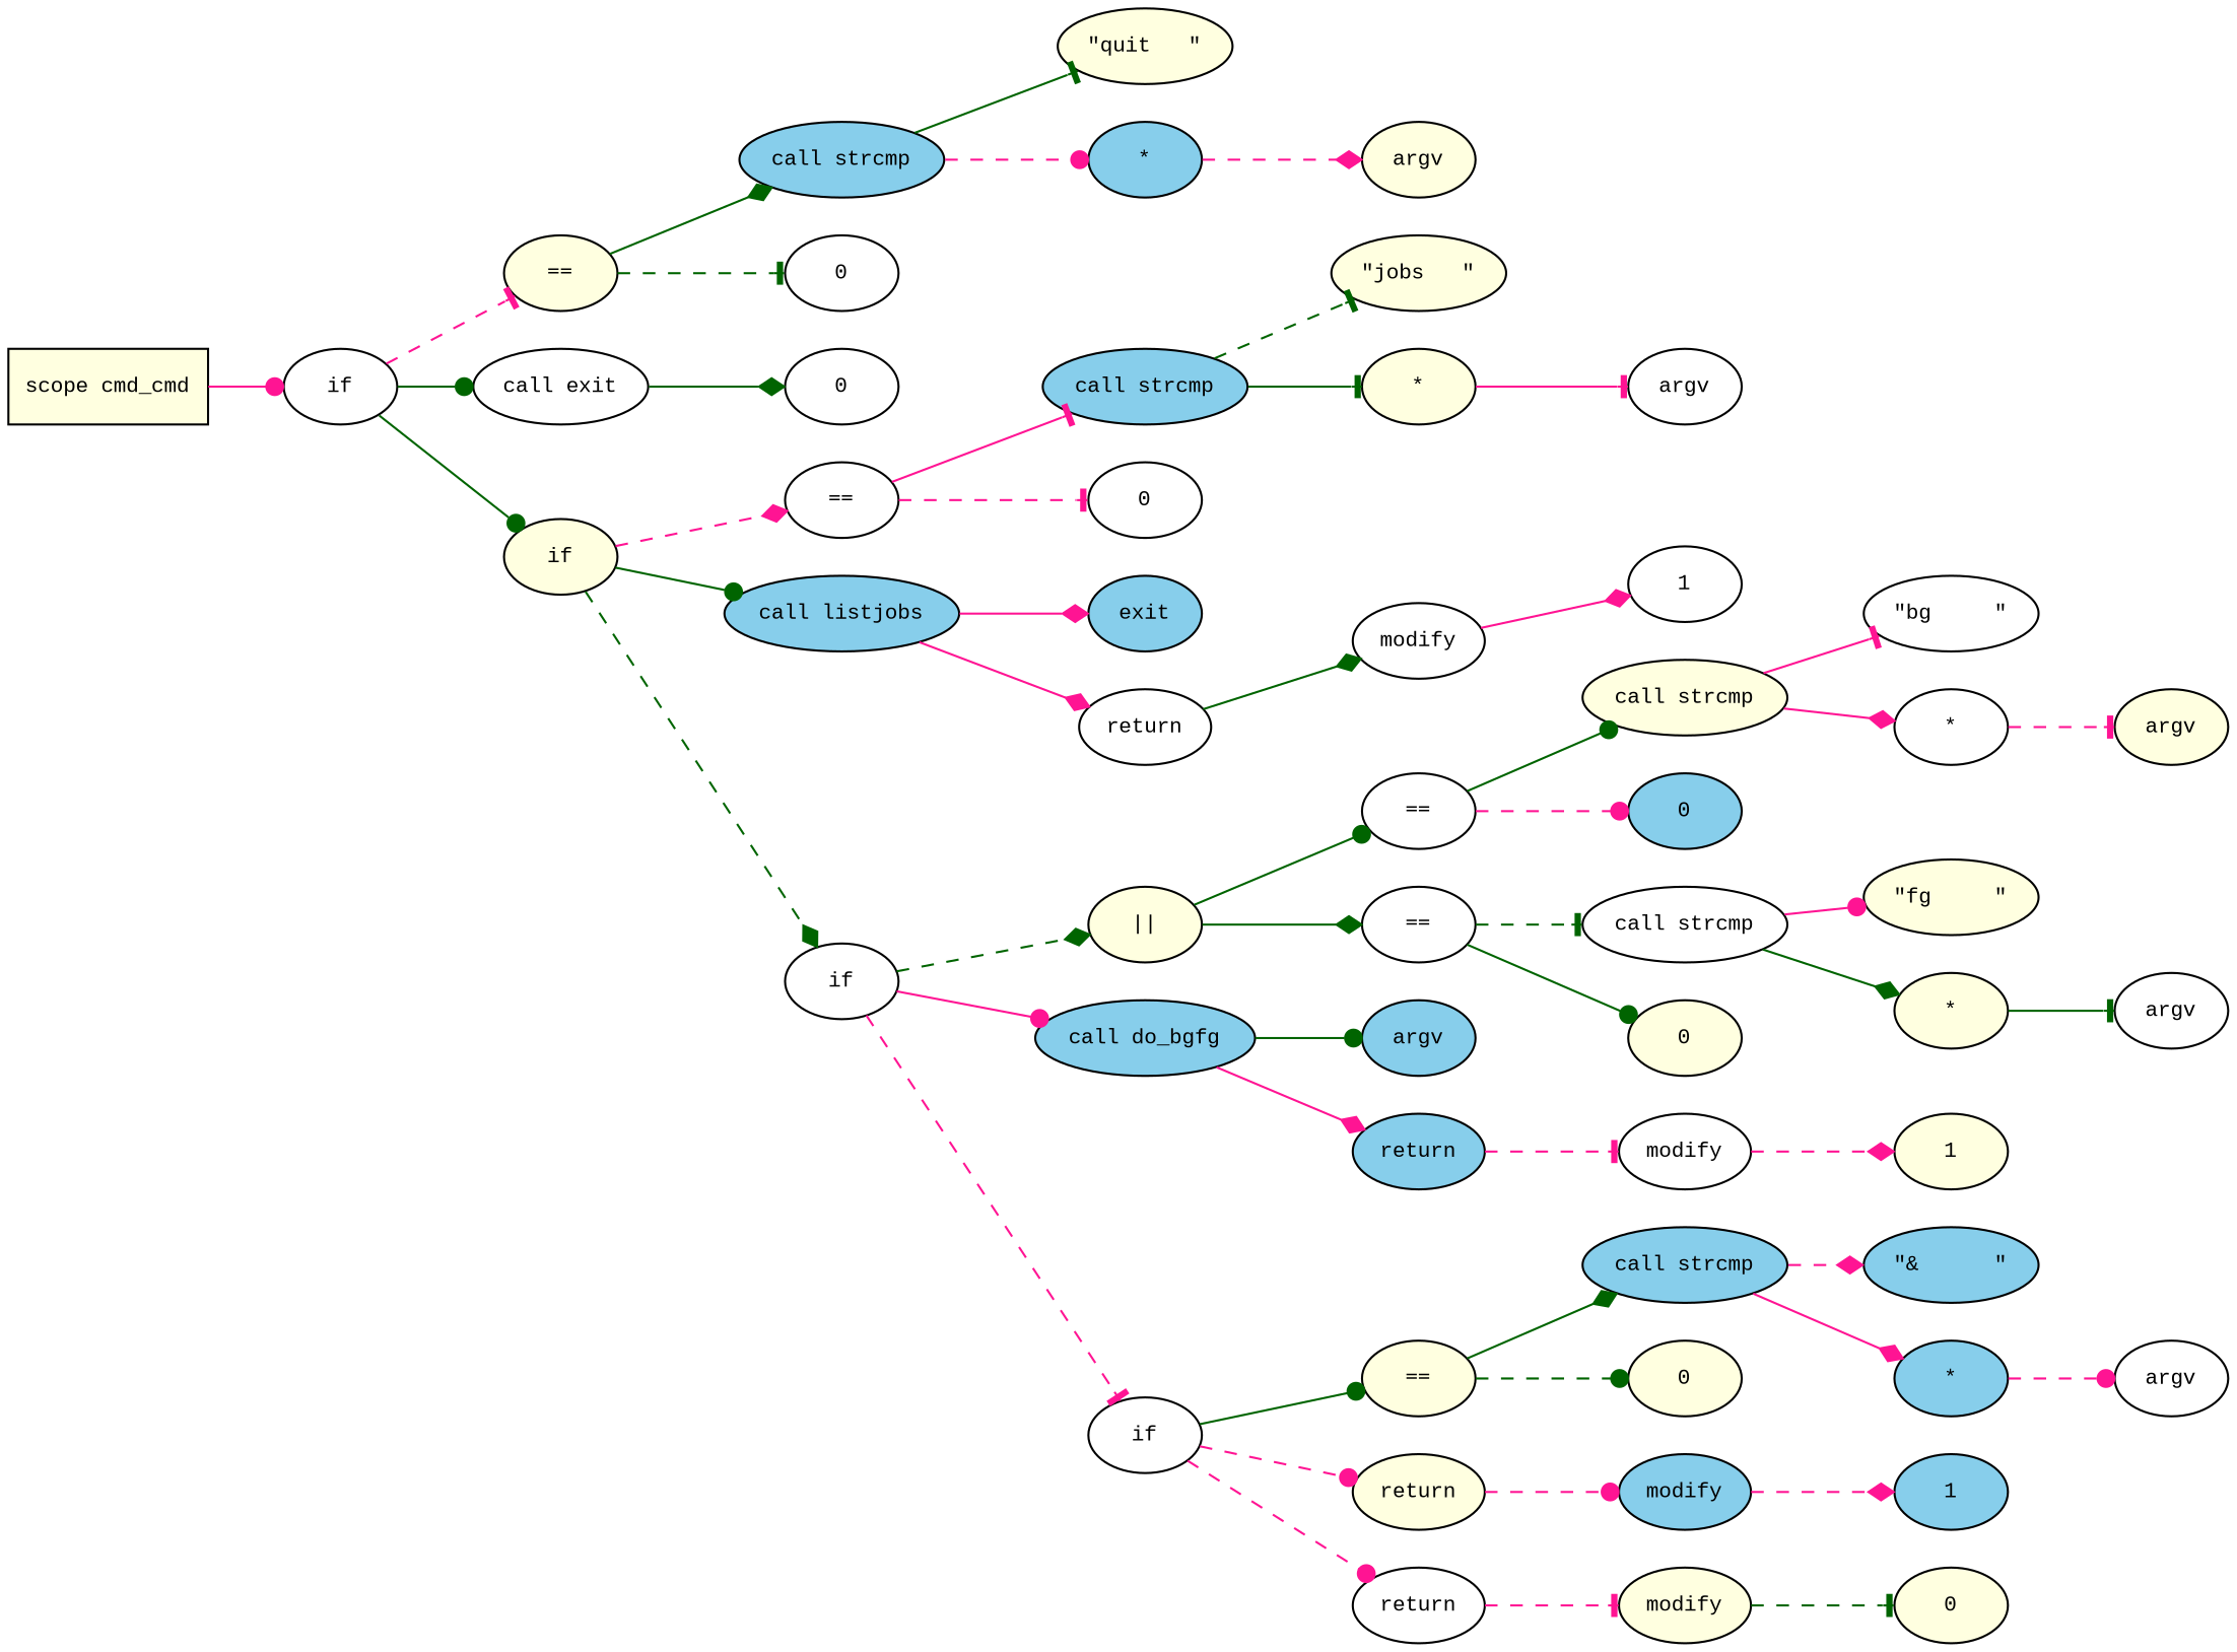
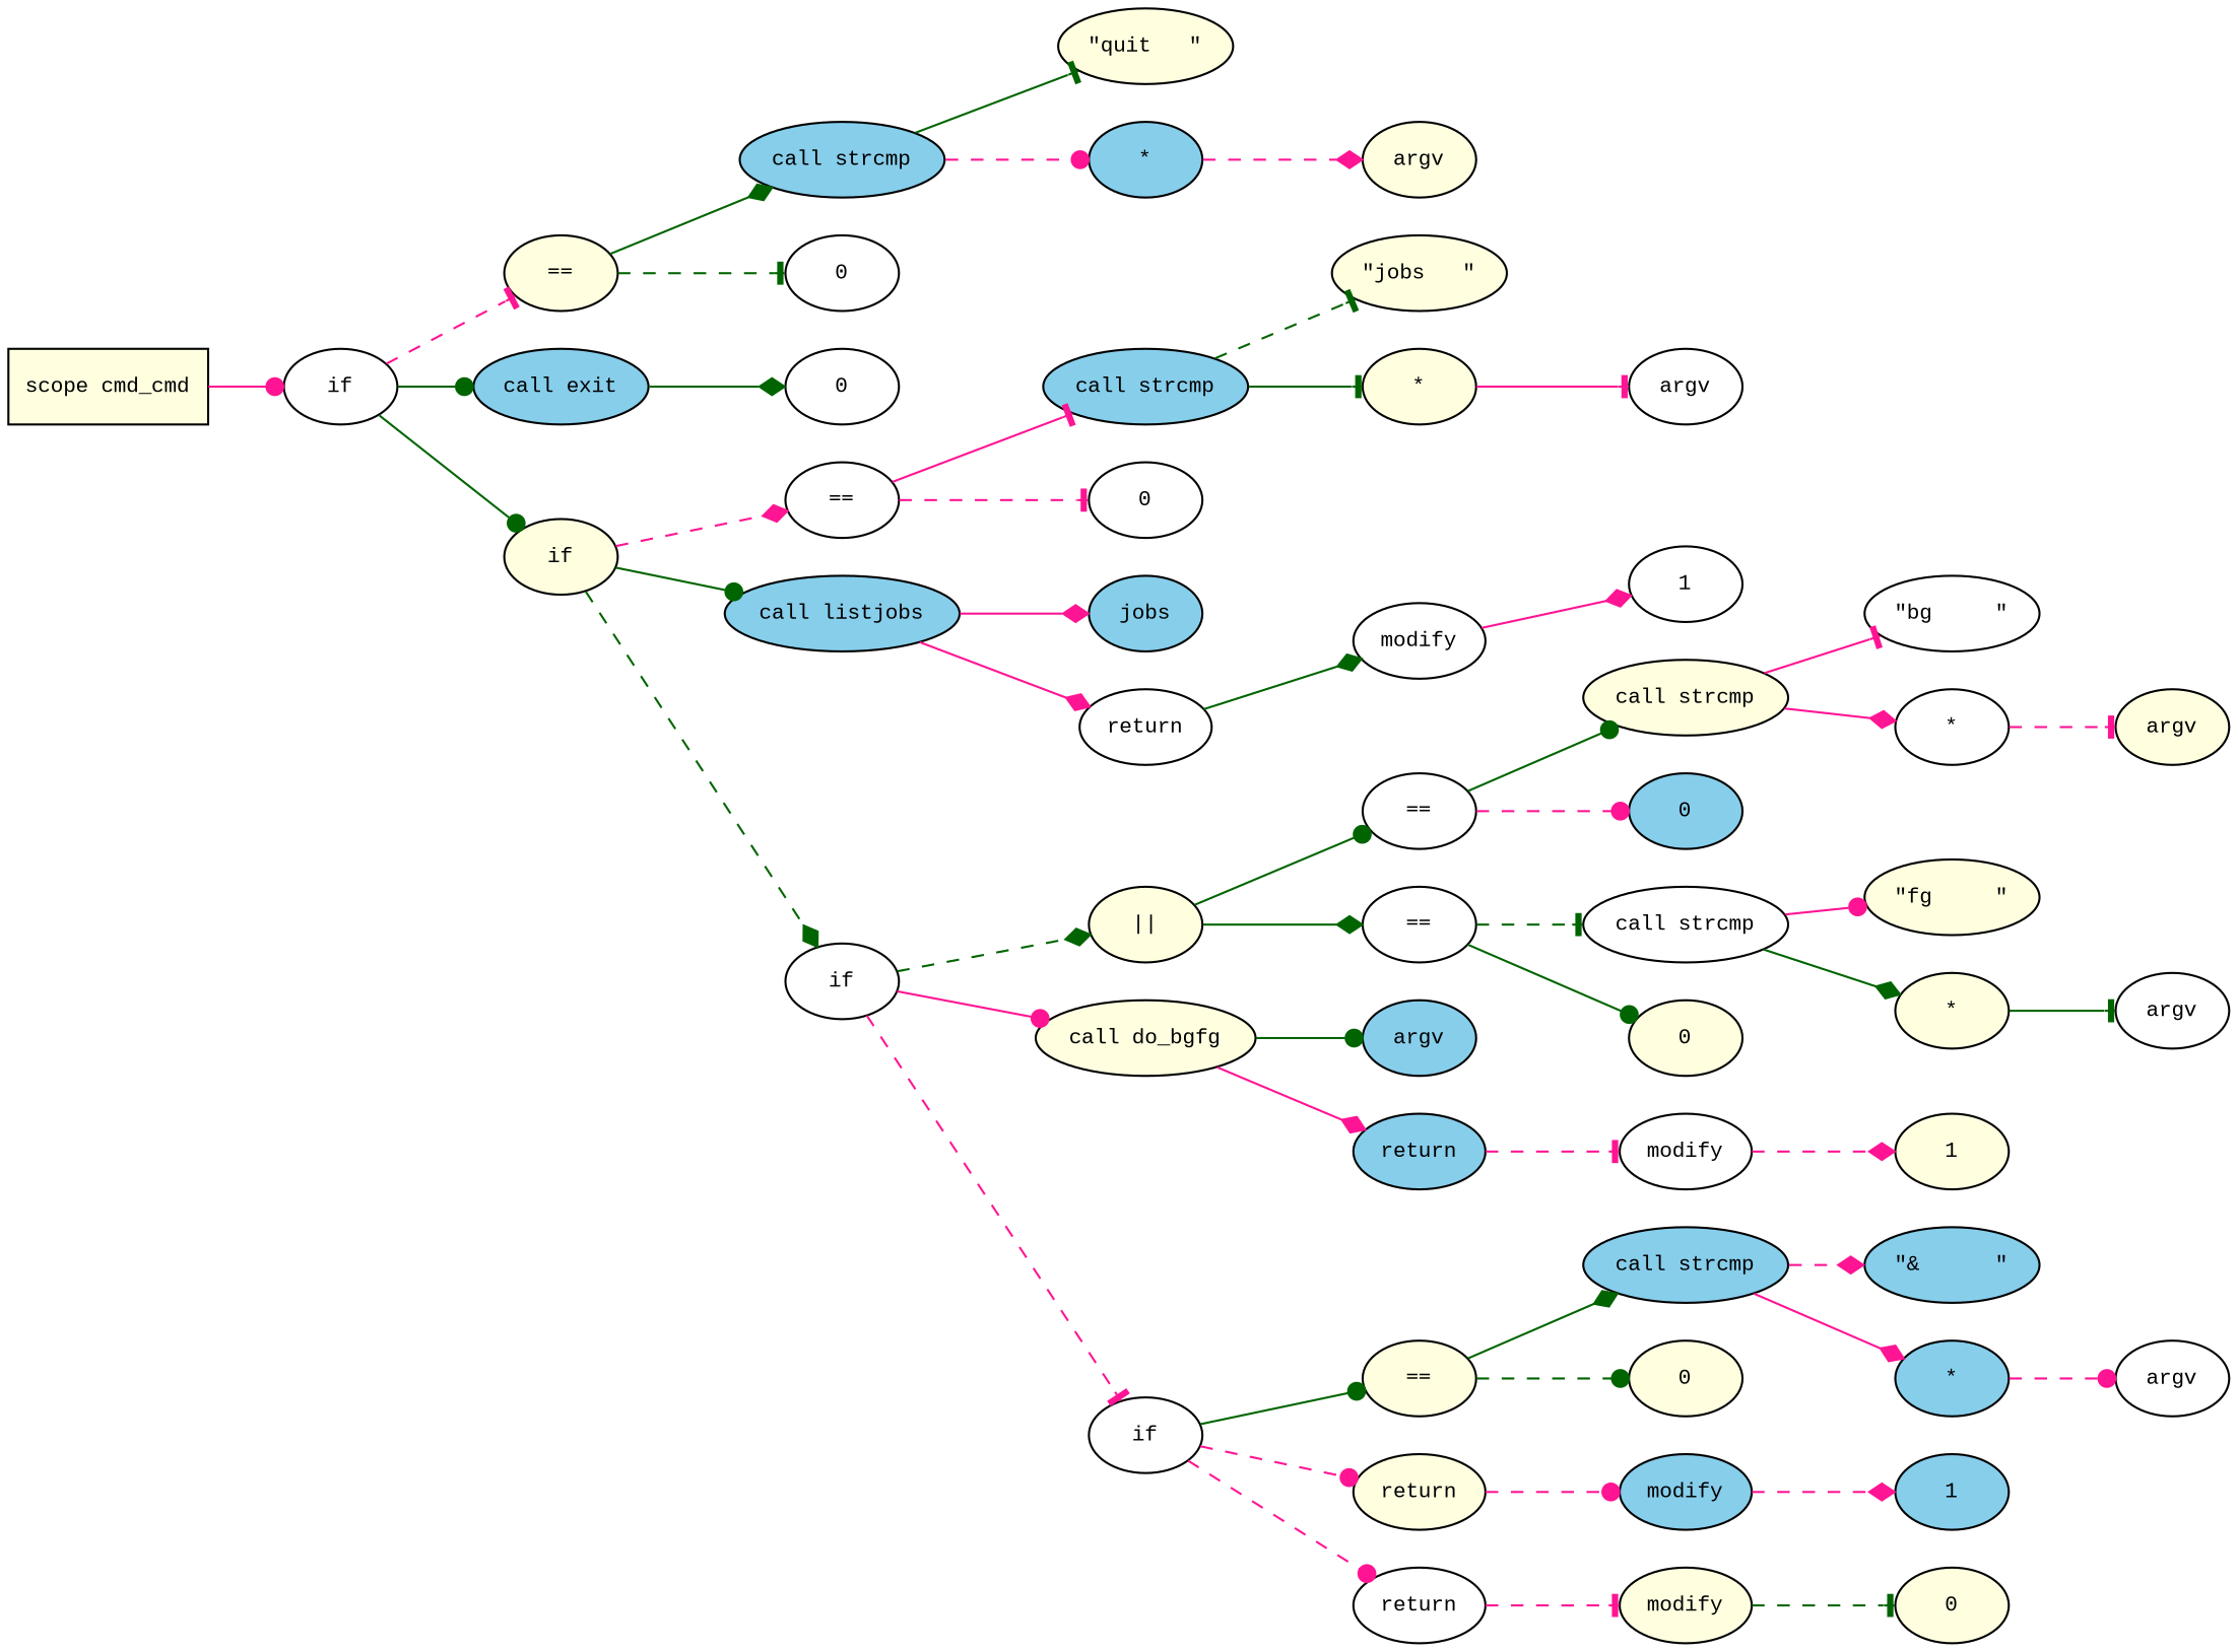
  digraph {
    fontname="Times New Roman"
    fontsize=10
    rankdir=LR
    node [fillcolor=white fontname="Courier New" fontsize=10 shape=ellipse style=filled]
    edge [arrowhead=diamond color=deeppink fontname="Times New Roman" fontsize=10 style=solid]
    n1 [fillcolor=lightyellow label="scope cmd_cmd" shape=box]
    n2 [label=if]
    n3 [fillcolor=lightyellow label="=="]
-   n4 [label="call exit"]
+   n4 [fillcolor=skyblue label="call exit"]
    n5 [fillcolor=lightyellow label=if]
    n6 [fillcolor=skyblue label="call strcmp"]
    n7 [label=0]
    n8 [label=0]
    n9 [label="=="]
    n10 [fillcolor=skyblue label="call listjobs"]
    n11 [label=if]
    n12 [fillcolor=lightyellow label="\"quit   \""]
    n13 [fillcolor=skyblue label="*"]
    n14 [fillcolor=lightyellow label=argv]
    n15 [fillcolor=skyblue label="call strcmp"]
    n16 [label=0]
-   n17 [fillcolor=skyblue label=exit]
+   n17 [fillcolor=skyblue label=jobs]
    n18 [label=return]
    n19 [fillcolor=lightyellow label="||"]
-   n20 [fillcolor=skyblue label="call do_bgfg"]
+   n20 [fillcolor=lightyellow label="call do_bgfg"]
    n21 [label=if]
    n22 [fillcolor=lightyellow label="\"jobs   \""]
    n23 [fillcolor=lightyellow label="*"]
    n24 [label=argv]
    n25 [label=modify]
    n26 [label=1]
    n27 [label="=="]
    n28 [label="=="]
    n29 [fillcolor=skyblue label=argv]
    n30 [fillcolor=skyblue label=return]
    n31 [fillcolor=lightyellow label="=="]
    n32 [fillcolor=lightyellow label=return]
    n33 [label=return]
    n34 [fillcolor=lightyellow label="call strcmp"]
    n35 [fillcolor=skyblue label=0]
    n36 [label="call strcmp"]
    n37 [fillcolor=lightyellow label=0]
    n38 [label="\"bg     \""]
    n39 [label="*"]
    n40 [fillcolor=lightyellow label=argv]
    n41 [fillcolor=lightyellow label="\"fg     \""]
    n42 [fillcolor=lightyellow label="*"]
    n43 [label=argv]
    n44 [label=modify]
    n45 [fillcolor=lightyellow label=1]
    n46 [fillcolor=skyblue label="call strcmp"]
    n47 [fillcolor=lightyellow label=0]
    n48 [fillcolor=skyblue label=modify]
    n49 [fillcolor=lightyellow label=modify]
    n50 [fillcolor=skyblue label="\"&      \""]
    n51 [fillcolor=skyblue label="*"]
    n52 [label=argv]
    n53 [fillcolor=skyblue label=1]
    n54 [fillcolor=lightyellow label=0]
    n1 -> n2 [arrowhead=dot]
    n2 -> n3 [arrowhead=tee style=dashed]
    n2 -> n4 [arrowhead=dot color=darkgreen]
    n2 -> n5 [arrowhead=dot color=darkgreen]
    n3 -> n6 [color=darkgreen]
    n3 -> n7 [arrowhead=tee color=darkgreen style=dashed]
    n4 -> n8 [color=darkgreen]
    n5 -> n9 [style=dashed]
    n5 -> n10 [arrowhead=dot color=darkgreen]
    n5 -> n11 [color=darkgreen style=dashed]
    n6 -> n12 [arrowhead=tee color=darkgreen]
    n6 -> n13 [arrowhead=dot style=dashed]
    n9 -> n15 [arrowhead=tee]
    n9 -> n16 [arrowhead=tee style=dashed]
    n10 -> n17
    n10 -> n18
    n11 -> n19 [color=darkgreen style=dashed]
    n11 -> n20 [arrowhead=dot]
    n11 -> n21 [arrowhead=tee style=dashed]
    n13 -> n14 [style=dashed]
    n15 -> n22 [arrowhead=tee color=darkgreen style=dashed]
    n15 -> n23 [arrowhead=tee color=darkgreen]
    n18 -> n25 [color=darkgreen]
    n19 -> n27 [arrowhead=dot color=darkgreen]
    n19 -> n28 [color=darkgreen]
    n20 -> n29 [arrowhead=dot color=darkgreen]
    n20 -> n30
    n21 -> n31 [arrowhead=dot color=darkgreen]
    n21 -> n32 [arrowhead=dot style=dashed]
    n21 -> n33 [arrowhead=dot style=dashed]
    n23 -> n24 [arrowhead=tee]
    n25 -> n26
    n27 -> n34 [arrowhead=dot color=darkgreen]
    n27 -> n35 [arrowhead=dot style=dashed]
    n28 -> n36 [arrowhead=tee color=darkgreen style=dashed]
    n28 -> n37 [arrowhead=dot color=darkgreen]
    n30 -> n44 [arrowhead=tee style=dashed]
    n31 -> n46 [color=darkgreen]
    n31 -> n47 [arrowhead=dot color=darkgreen style=dashed]
    n32 -> n48 [arrowhead=dot style=dashed]
    n33 -> n49 [arrowhead=tee style=dashed]
    n34 -> n38 [arrowhead=tee]
    n34 -> n39
    n36 -> n41 [arrowhead=dot]
    n36 -> n42 [color=darkgreen]
    n39 -> n40 [arrowhead=tee style=dashed]
    n42 -> n43 [arrowhead=tee color=darkgreen]
    n44 -> n45 [style=dashed]
    n46 -> n50 [style=dashed]
    n46 -> n51
    n48 -> n53 [style=dashed]
    n49 -> n54 [arrowhead=tee color=darkgreen style=dashed]
    n51 -> n52 [arrowhead=dot style=dashed]
  }
